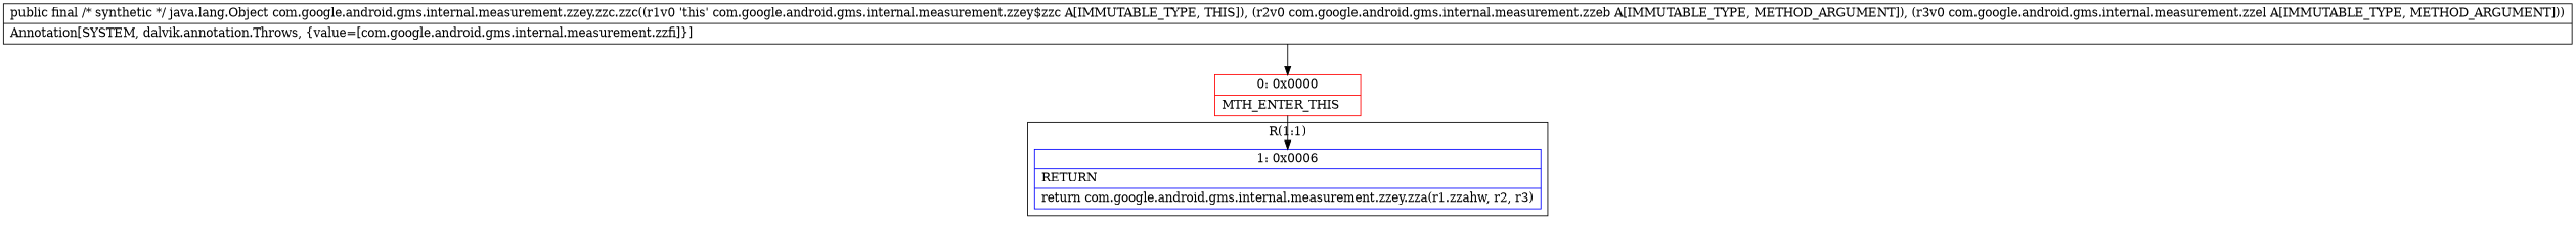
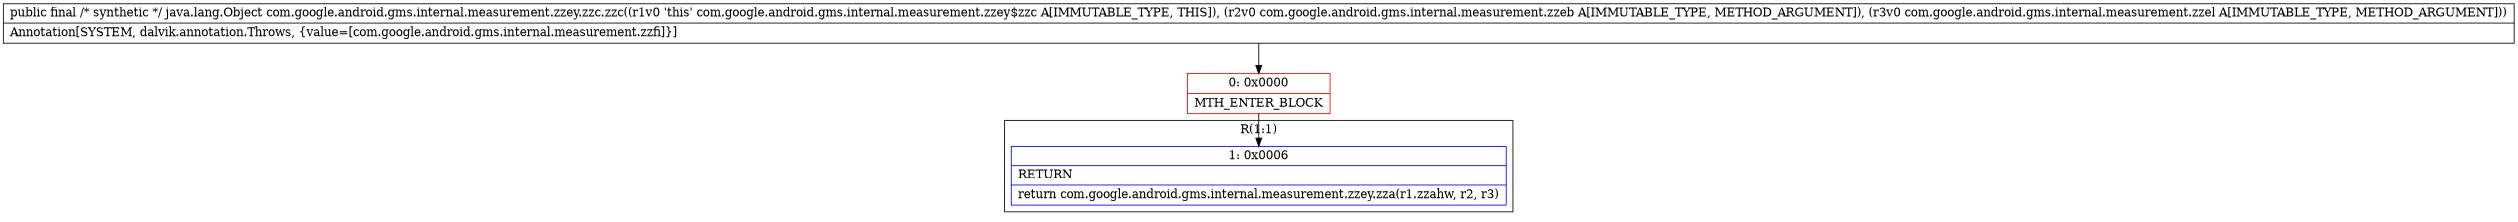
  digraph {
    node [shape=record]
    n1 [color=blue label="{1\:\ 0x0006|RETURN\l|return com.google.android.gms.internal.measurement.zzey.zza(r1.zzahw, r2, r3)\l}"]
-   n2 [color=red label="{0\:\ 0x0000|MTH_ENTER_THIS\l}"]
+   n2 [color=red label="{0\:\ 0x0000|MTH_ENTER_BLOCK\l}"]
    n3 [label="{public final \/* synthetic *\/ java.lang.Object com.google.android.gms.internal.measurement.zzey.zzc.zzc((r1v0 'this' com.google.android.gms.internal.measurement.zzey$zzc A[IMMUTABLE_TYPE, THIS]), (r2v0 com.google.android.gms.internal.measurement.zzeb A[IMMUTABLE_TYPE, METHOD_ARGUMENT]), (r3v0 com.google.android.gms.internal.measurement.zzel A[IMMUTABLE_TYPE, METHOD_ARGUMENT]))  | Annotation[SYSTEM, dalvik.annotation.Throws, \{value=[com.google.android.gms.internal.measurement.zzfi]\}]\l}"]
    subgraph cluster_1 {
      label="R(1:1)"
      n1
    }
    n2 -> n1
    n3 -> n2
  }
